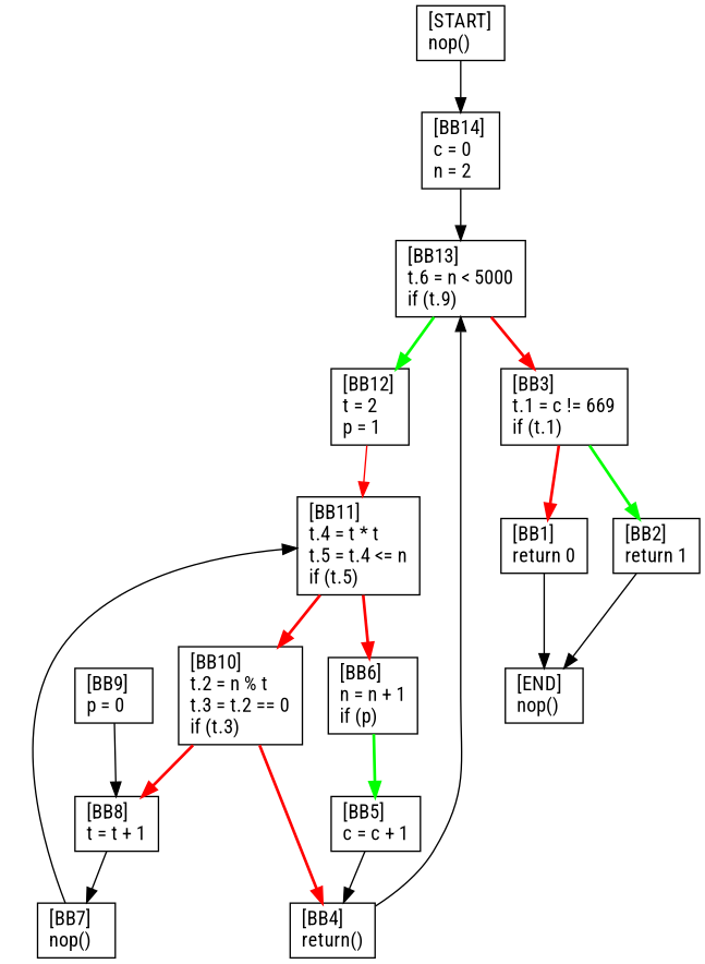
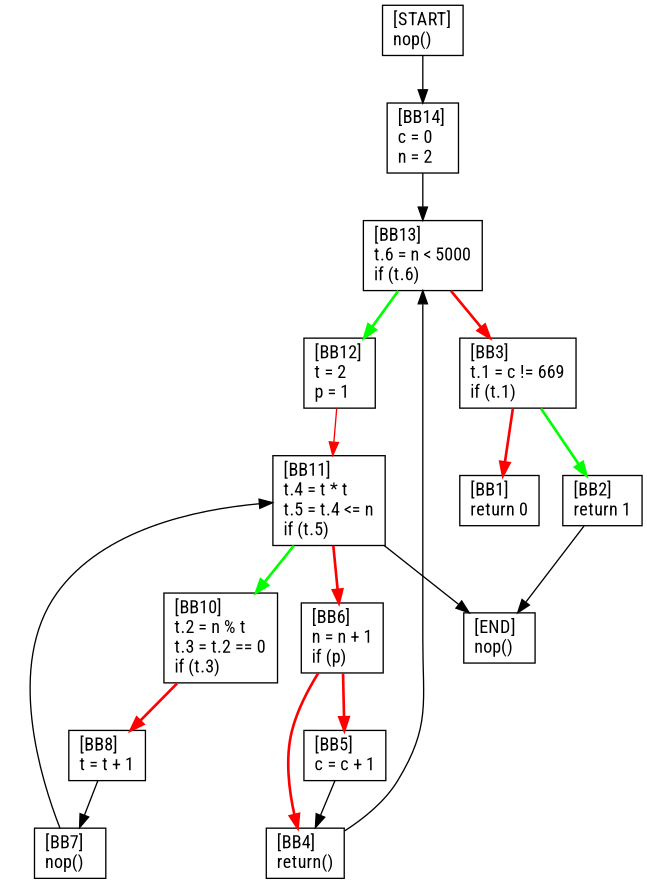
  digraph {
    fontname="Roboto Condensed"
    node [fontname="Roboto Condensed" shape=box]
    edge [fontname="Roboto Condensed"]
    n1 [label="[BB14]\lc = 0\ln = 2\l"]
-   n2 [label="[BB13]\lt.6 = n < 5000\lif (t.9)\l"]
+   n2 [label="[BB13]\lt.6 = n < 5000\lif (t.6)\l"]
    n3 [label="[BB12]\lt = 2\lp = 1\l"]
    n4 [label="[BB3]\lt.1 = c != 669\lif (t.1)\l"]
    n5 [label="[BB11]\lt.4 = t * t\lt.5 = t.4 <= n\lif (t.5)\l"]
    n6 [label="[BB1]\lreturn 0\l"]
    n7 [label="[BB2]\lreturn 1\l"]
    n8 [label="[BB10]\lt.2 = n % t\lt.3 = t.2 == 0\lif (t.3)\l"]
    n9 [label="[BB6]\ln = n + 1\lif (p)\l"]
    n10 [label="[BB8]\lt = t + 1\l"]
    n11 [label="[BB4]\lreturn()\l"]
    n12 [label="[BB5]\lc = c + 1\l"]
-   n13 [label="[BB9]\lp = 0\l"]
    n14 [label="[BB7]\lnop()\l"]
    n15 [label="[END]\lnop()\l"]
    n16 [label="[START]\lnop()\l"]
    n1 -> n2
    n2 -> n3 [color=green penwidth=2]
    n2 -> n4 [color=red penwidth=2]
    n3 -> n5 [color=red]
    n4 -> n6 [color=red penwidth=2]
    n4 -> n7 [color=green penwidth=2]
-   n5 -> n8 [color=red penwidth=2]
+   n5 -> n8 [color=green penwidth=2]
    n5 -> n9 [color=red penwidth=2]
-   n6 -> n15
+   n5 -> n15
    n7 -> n15
    n8 -> n10 [color=red penwidth=2]
-   n8 -> n11 [color=red penwidth=2]
-   n9 -> n12 [color=green penwidth=2]
+   n9 -> n11 [color=red penwidth=2]
+   n9 -> n12 [color=red penwidth=2]
    n10 -> n14
    n11 -> n2
    n12 -> n11
-   n13 -> n10
    n14 -> n5
    n16 -> n1
  }
